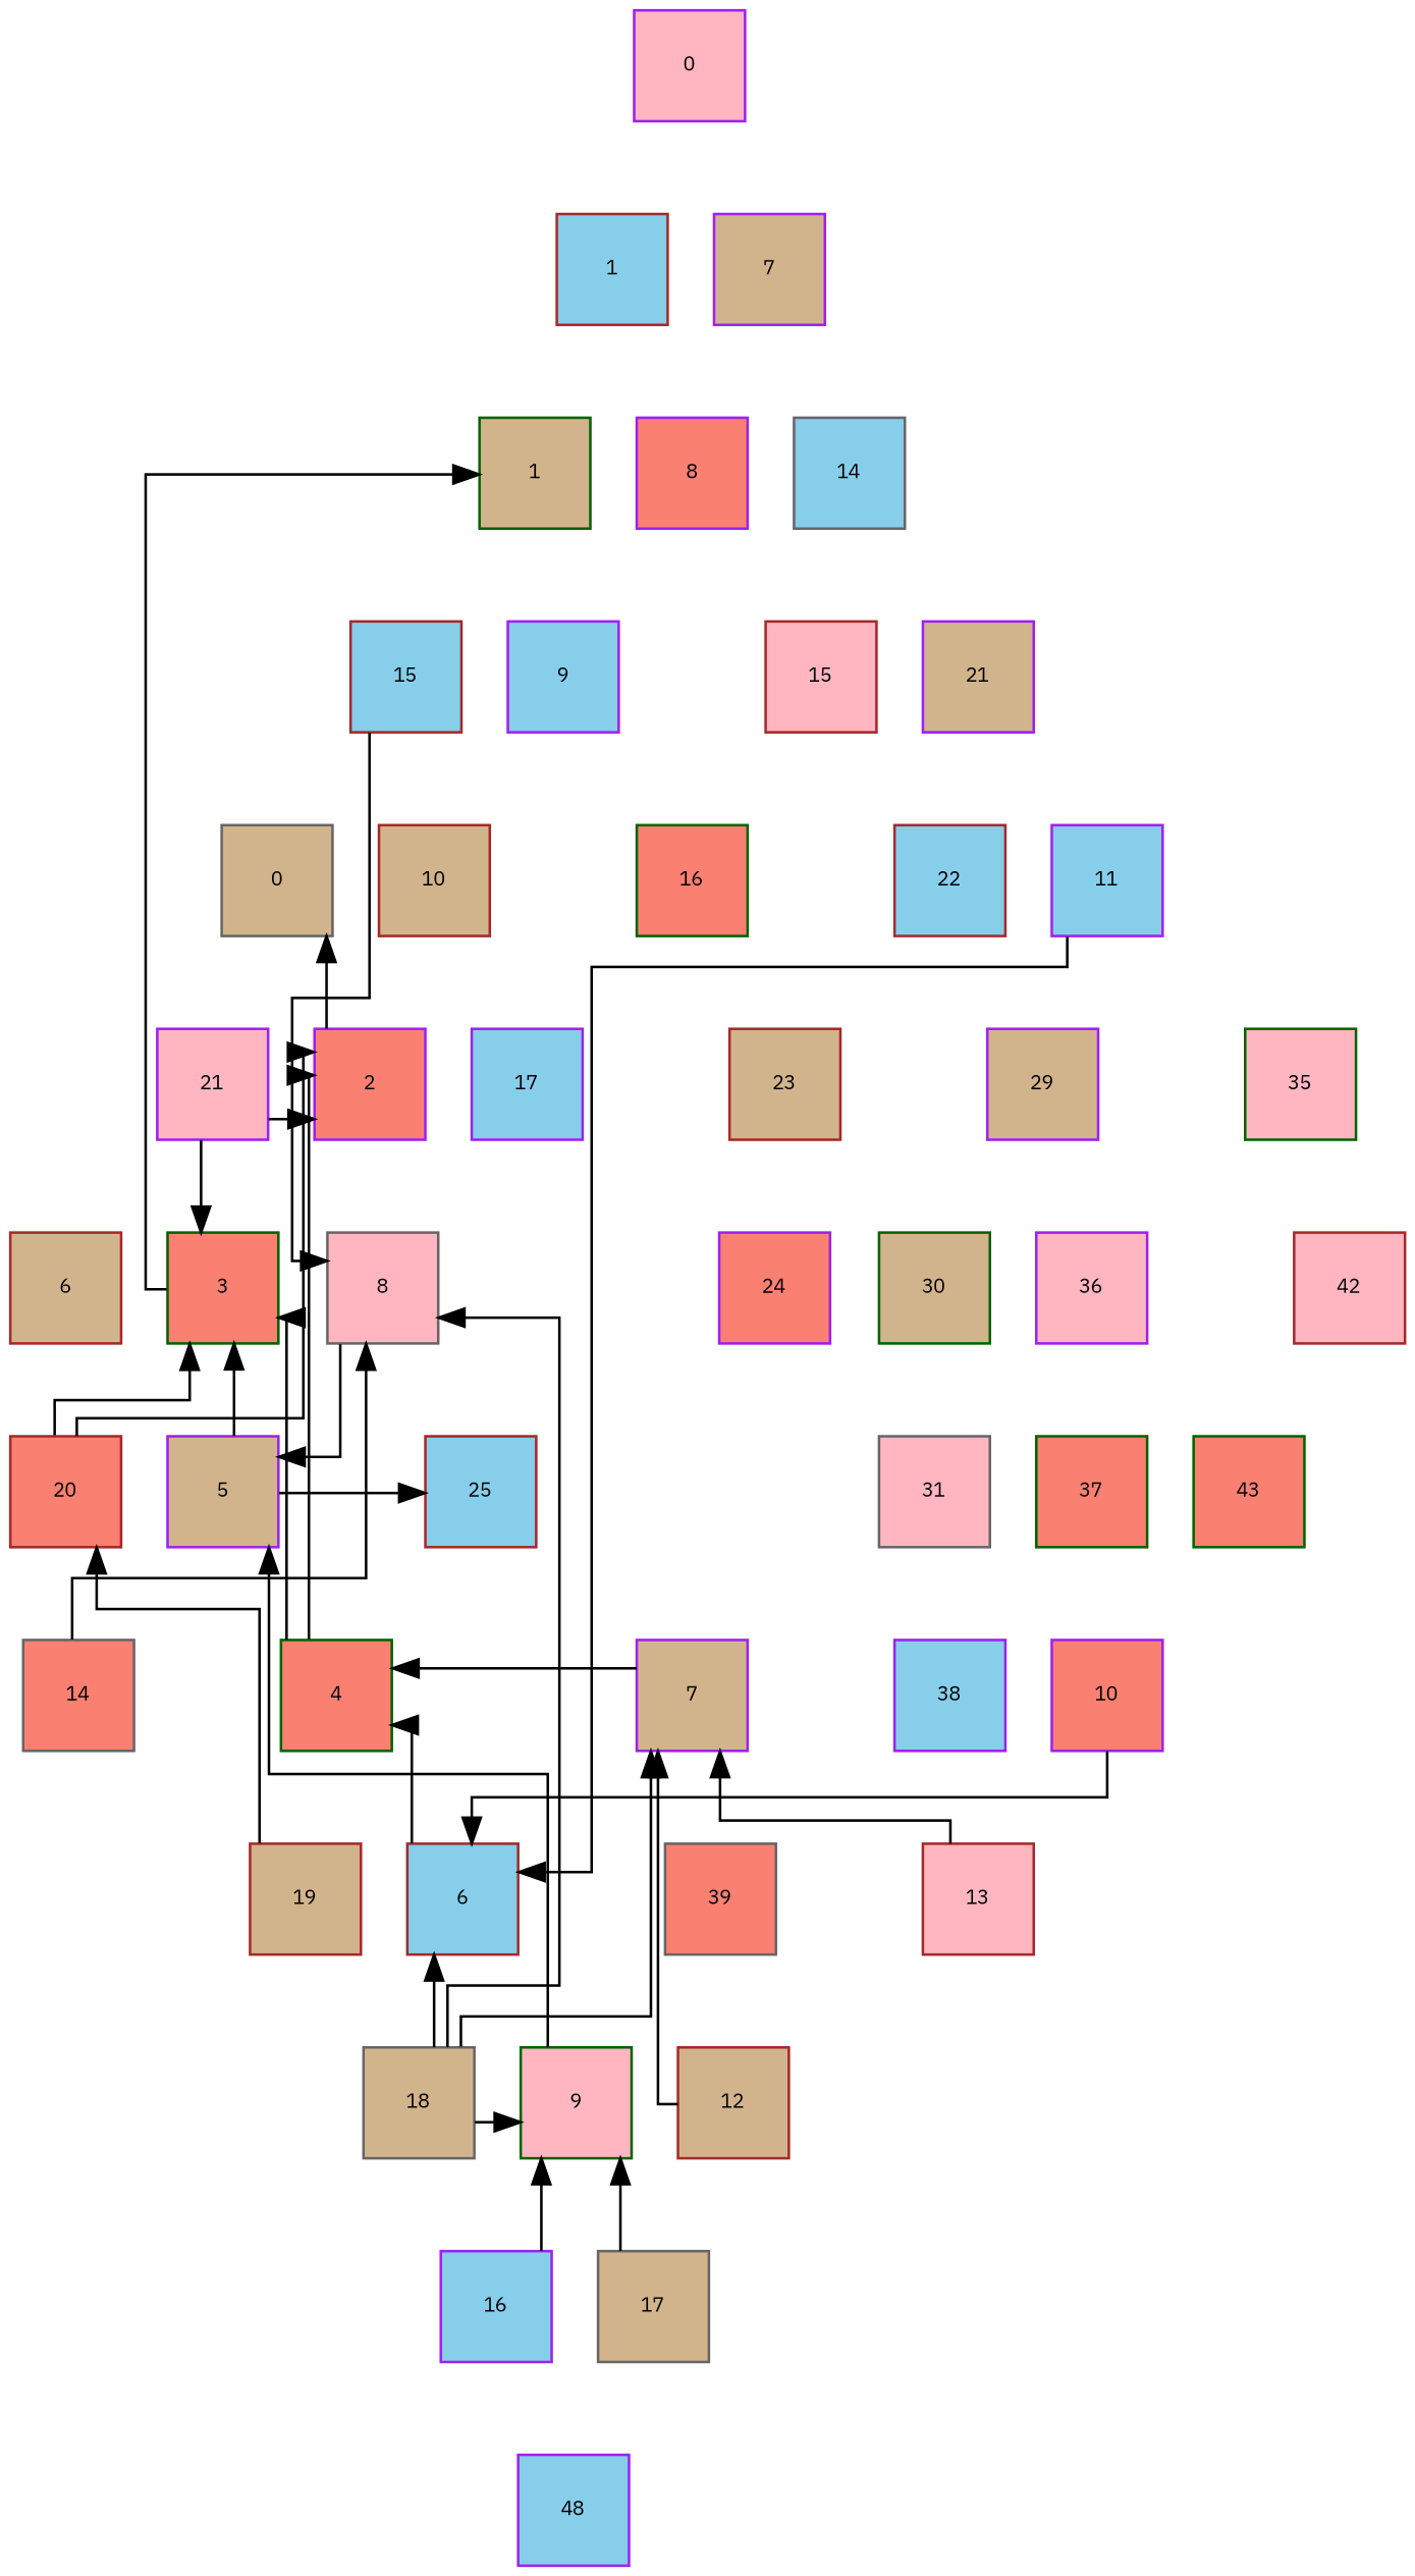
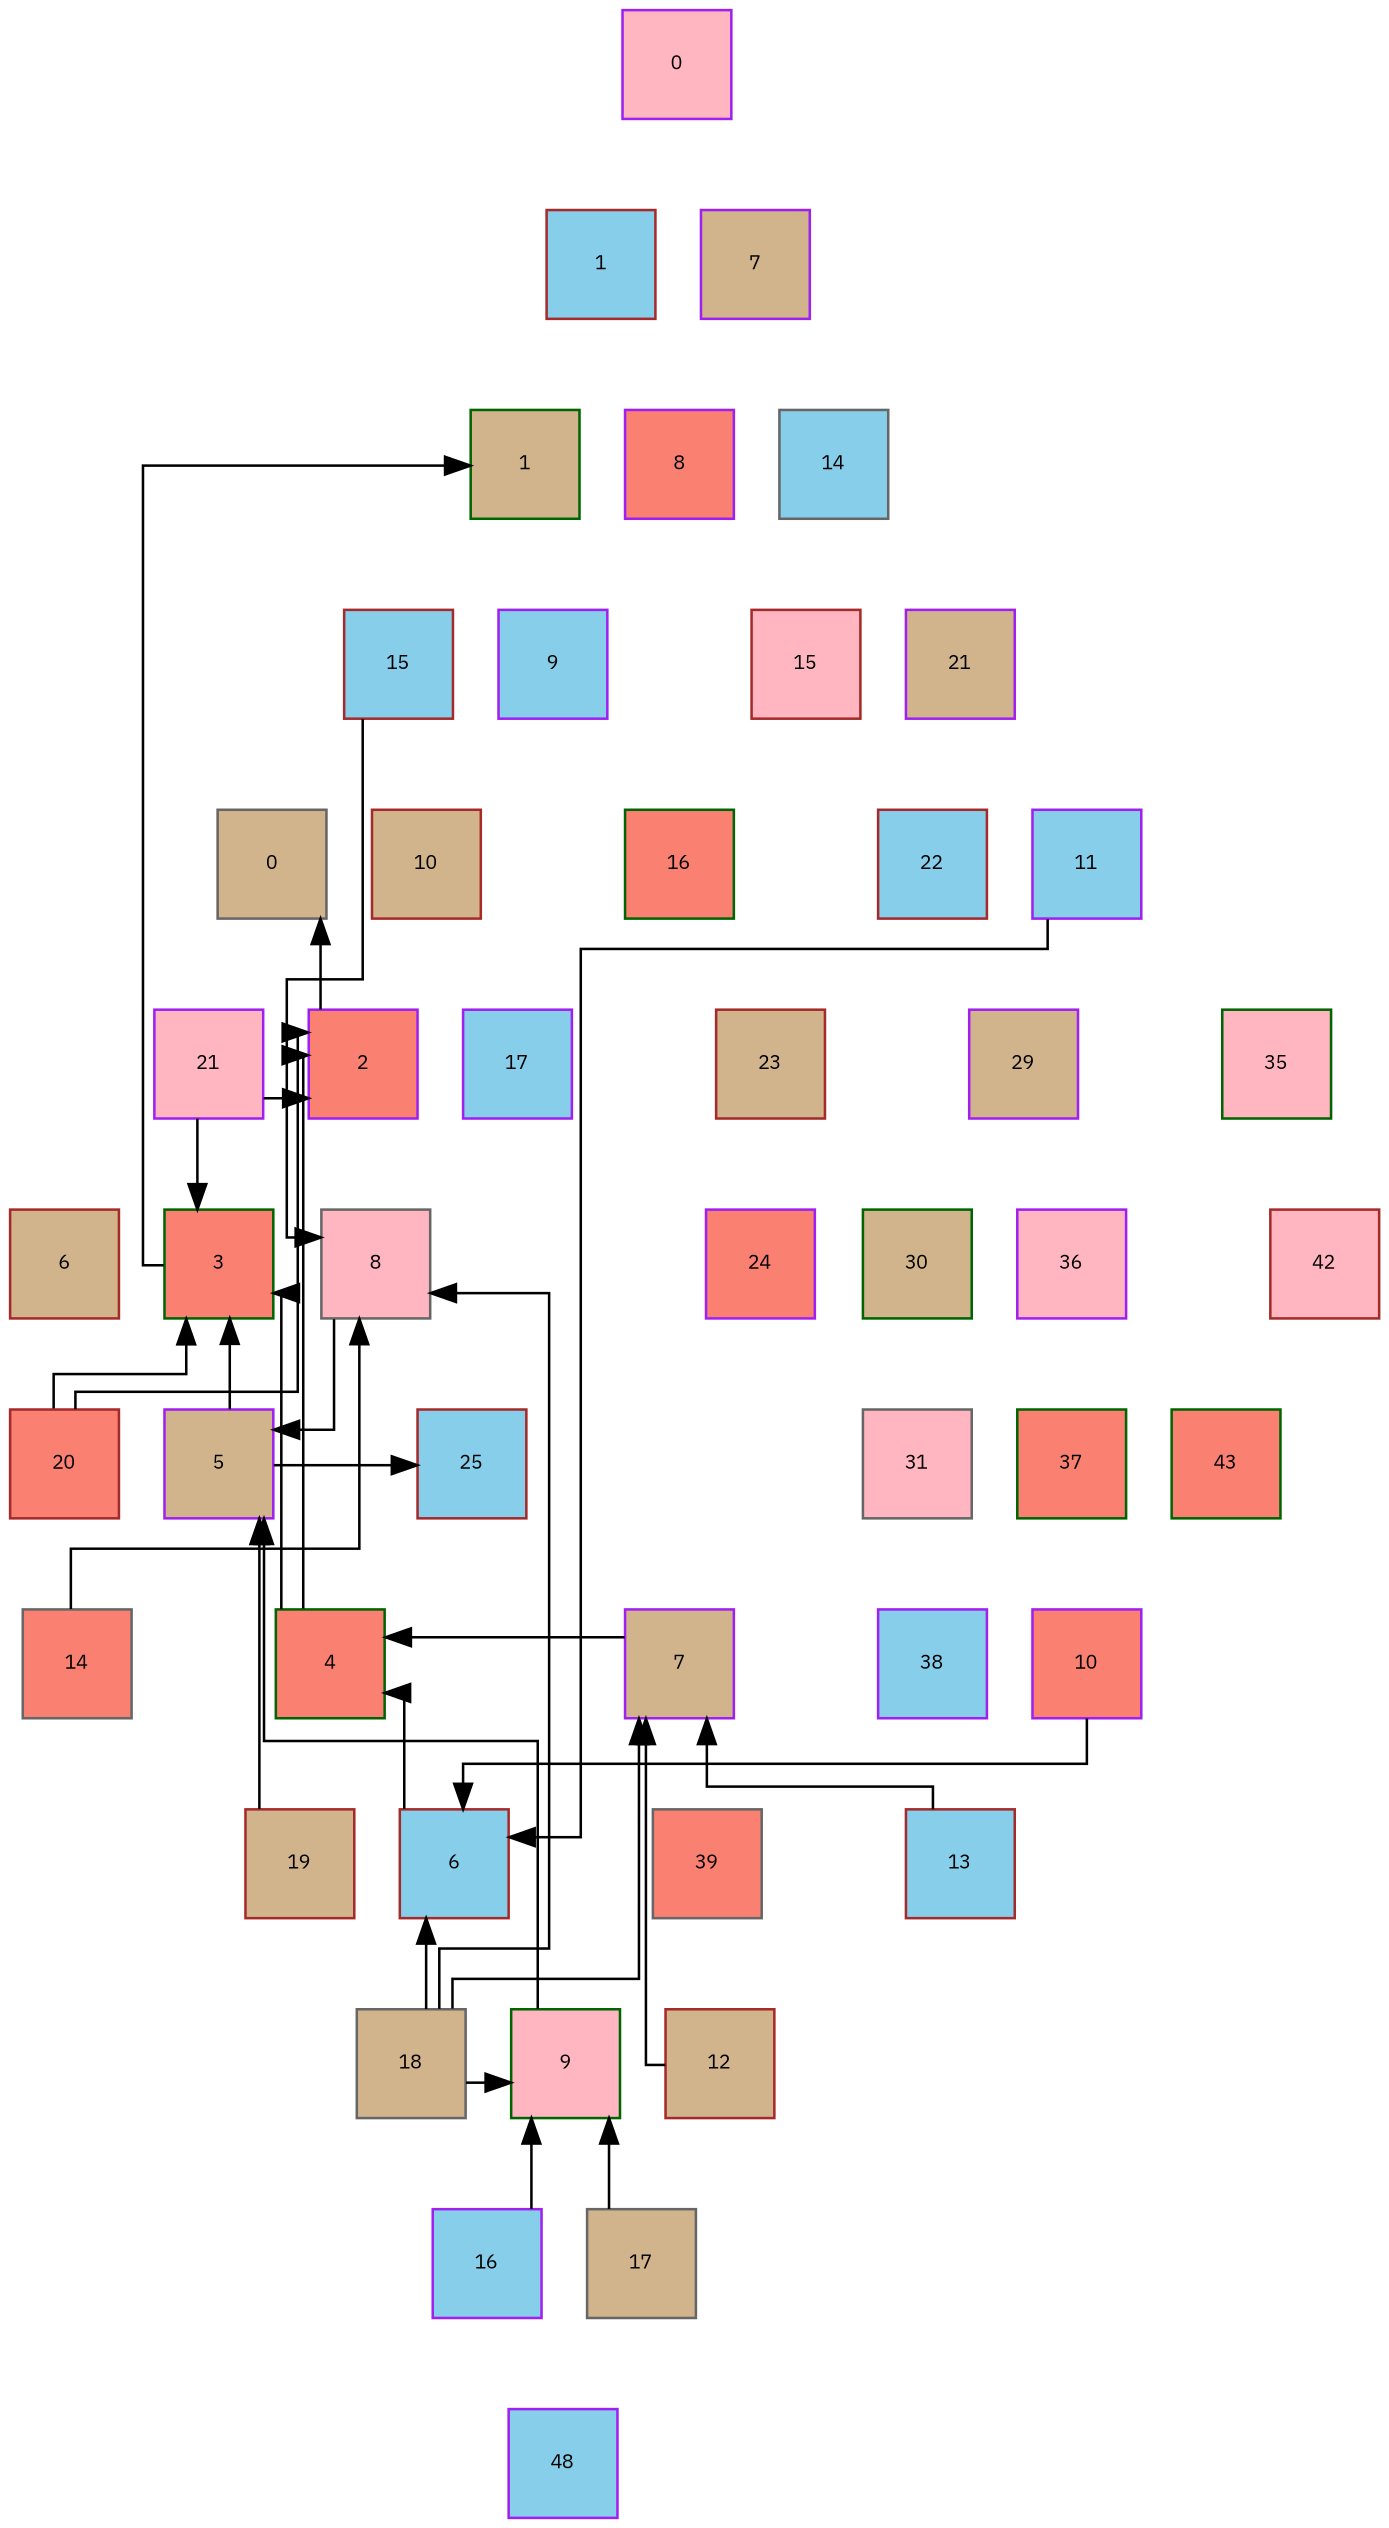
  digraph {
    fontname="IBM Plex Sans"
    rank=same
    rankdir=TB
    splines=ortho
    node [color=purple fillcolor=tan fixedsize=true fontname="IBM Plex Sans" fontsize=8 shape=square style=filled]
    edge [constraint=true fontname="IBM Plex Sans" style=invis]
    n1 [fillcolor=lightpink label=0 width=0.6]
    n2 [color=brown fillcolor=skyblue label=1 width=0.6]
    n3 [label=7 width=0.6]
    n4 [color=darkgreen label=1 width=0.6]
    n5 [fillcolor=salmon label=8 width=0.6]
    n6 [color=gray40 fillcolor=skyblue label=14 width=0.6]
    n7 [color=brown fillcolor=skyblue label=15 width=0.6]
    n8 [fillcolor=skyblue label=9 width=0.6]
    n9 [color=brown fillcolor=lightpink label=15 width=0.6]
    n10 [color=gray40 label=0 width=0.6]
    n11 [color=brown label=10 width=0.6]
    n12 [color=gray40 fillcolor=lightpink label=8 width=0.6]
    n13 [color=darkgreen fillcolor=salmon label=16 width=0.6]
    n14 [fillcolor=lightpink label=21 width=0.6]
    n15 [fillcolor=salmon label=2 width=0.6]
    n16 [fillcolor=skyblue label=17 width=0.6]
    n17 [label=5 width=0.6]
    n18 [color=brown fillcolor=skyblue label=25 width=0.6]
    n19 [color=brown label=6 width=0.6]
    n20 [color=darkgreen fillcolor=salmon label=3 width=0.6]
    n21 [color=brown fillcolor=salmon label=20 width=0.6]
    n22 [color=gray40 fillcolor=salmon label=14 width=0.6]
    n23 [label=21 width=0.6]
    n24 [color=brown fillcolor=skyblue label=22 width=0.6]
    n25 [color=brown label=23 width=0.6]
    n26 [fillcolor=salmon label=24 width=0.6]
    n27 [color=darkgreen fillcolor=salmon label=4 width=0.6]
    n28 [color=brown label=19 width=0.6]
    n29 [fillcolor=skyblue label=11 width=0.6]
    n30 [label=29 width=0.6]
    n31 [color=darkgreen label=30 width=0.6]
    n32 [color=gray40 fillcolor=lightpink label=31 width=0.6]
    n33 [label=7 width=0.6]
    n34 [color=brown fillcolor=skyblue label=6 width=0.6]
    n35 [color=gray40 label=18 width=0.6]
    n36 [color=darkgreen fillcolor=lightpink label=35 width=0.6]
    n37 [fillcolor=lightpink label=36 width=0.6]
    n38 [color=darkgreen fillcolor=salmon label=37 width=0.6]
    n39 [fillcolor=skyblue label=38 width=0.6]
    n40 [color=gray40 fillcolor=salmon label=39 width=0.6]
    n41 [color=darkgreen fillcolor=lightpink label=9 width=0.6]
    n42 [fillcolor=skyblue label=16 width=0.6]
    n43 [color=brown fillcolor=lightpink label=42 width=0.6]
    n44 [color=darkgreen fillcolor=salmon label=43 width=0.6]
    n45 [fillcolor=salmon label=10 width=0.6]
-   n46 [color=brown fillcolor=lightpink label=13 width=0.6]
+   n46 [color=brown fillcolor=skyblue label=13 width=0.6]
    n47 [color=brown label=12 width=0.6]
    n48 [color=gray40 label=17 width=0.6]
    n49 [fillcolor=skyblue label=48 width=0.6]
    n1 -> n2
    n1 -> n3
    n2 -> n4
    n2 -> n5
    n3 -> n5
    n3 -> n6
    n4 -> n7
    n4 -> n8
    n5 -> n8
    n5 -> n9
    n6 -> n9
    n6 -> n23
    n7 -> n10
    n7 -> n11
    n7 -> n12 [constraint=false style=vis]
    n8 -> n11
    n8 -> n13
    n9 -> n13
    n9 -> n24
    n10 -> n14
    n10 -> n15
    n11 -> n15
    n11 -> n16
    n12 -> n17 [constraint=false style=vis]
    n12 -> n17
    n12 -> n18
    n13 -> n16
    n13 -> n25
    n14 -> n15 [constraint=false style=vis]
    n14 -> n19
    n14 -> n20 [constraint=false style=vis]
    n14 -> n20
    n15 -> n10 [constraint=false style=vis]
    n15 -> n12
    n15 -> n20
    n16 -> n12
    n16 -> n26
    n17 -> n18 [constraint=false style=vis]
    n17 -> n20 [constraint=false style=vis]
    n17 -> n22
    n17 -> n27
    n18 -> n27
    n18 -> n33
    n19 -> n21
    n20 -> n4 [constraint=false style=vis]
    n20 -> n17
    n20 -> n21
    n21 -> n15 [constraint=false style=vis]
    n21 -> n20 [constraint=false style=vis]
    n21 -> n22
    n22 -> n12 [constraint=false style=vis]
    n22 -> n28
    n23 -> n24
    n23 -> n29
    n24 -> n25
    n24 -> n30
    n25 -> n26
    n25 -> n31
    n26 -> n18
    n26 -> n32
    n27 -> n15 [constraint=false style=vis]
    n27 -> n20 [constraint=false style=vis]
    n27 -> n28
    n27 -> n34
-   n28 -> n21 [constraint=false style=vis]
+   n28 -> n17 [constraint=false style=vis]
    n28 -> n35
    n29 -> n30
    n29 -> n34 [constraint=false style=vis]
    n29 -> n36
    n30 -> n31
    n30 -> n37
    n31 -> n32
    n31 -> n38
    n32 -> n33
    n32 -> n39
    n33 -> n27 [constraint=false style=vis]
    n33 -> n34
    n33 -> n40
    n34 -> n27 [constraint=false style=vis]
    n34 -> n35
    n34 -> n41
    n35 -> n12 [constraint=false style=vis]
    n35 -> n33 [constraint=false style=vis]
    n35 -> n34 [constraint=false style=vis]
    n35 -> n41 [constraint=false style=vis]
    n35 -> n42
    n36 -> n37
    n36 -> n43
    n37 -> n38
    n37 -> n44
    n38 -> n39
    n38 -> n45
    n39 -> n40
    n39 -> n46
    n40 -> n41
    n40 -> n47
    n41 -> n17 [constraint=false style=vis]
    n41 -> n42
    n41 -> n48
    n42 -> n41 [constraint=false style=vis]
    n42 -> n49
    n43 -> n44
    n44 -> n45
    n45 -> n34 [constraint=false style=vis]
    n45 -> n46
    n46 -> n33 [constraint=false style=vis]
    n46 -> n47
    n47 -> n33 [constraint=false style=vis]
    n47 -> n48
    n48 -> n41 [constraint=false style=vis]
    n48 -> n49
  }
